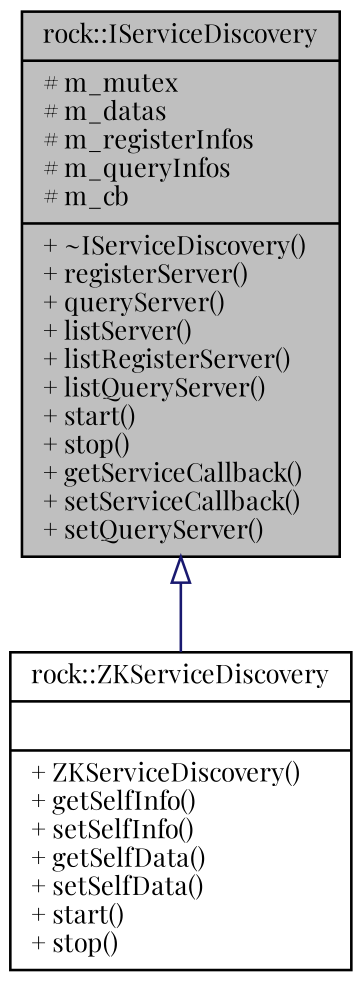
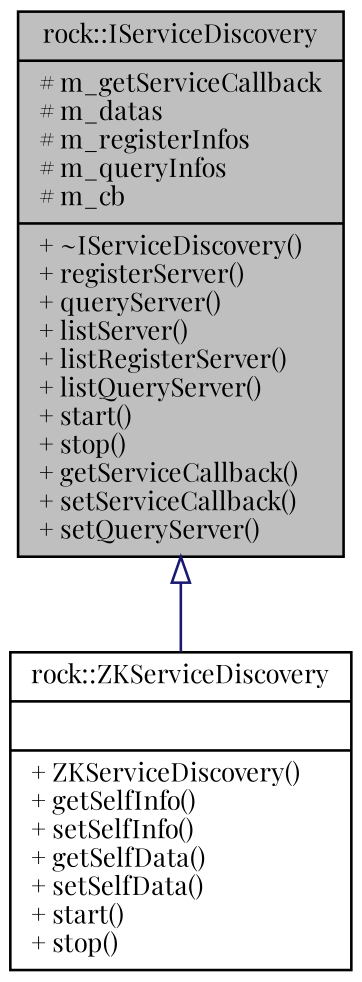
  digraph {
    fontname="Playfair Display"
    node [color=black fontname="Playfair Display" fontsize=10 shape=record style=filled]
-   n1 [fillcolor=grey75 fontcolor=black height=0.2 label="{rock::IServiceDiscovery\n|# m_mutex\l# m_datas\l# m_registerInfos\l# m_queryInfos\l# m_cb\l|+ ~IServiceDiscovery()\l+ registerServer()\l+ queryServer()\l+ listServer()\l+ listRegisterServer()\l+ listQueryServer()\l+ start()\l+ stop()\l+ getServiceCallback()\l+ setServiceCallback()\l+ setQueryServer()\l}" width=0.4]
+   n1 [fillcolor=grey75 fontcolor=black height=0.2 label="{rock::IServiceDiscovery\n|# m_getServiceCallback\l# m_datas\l# m_registerInfos\l# m_queryInfos\l# m_cb\l|+ ~IServiceDiscovery()\l+ registerServer()\l+ queryServer()\l+ listServer()\l+ listRegisterServer()\l+ listQueryServer()\l+ start()\l+ stop()\l+ getServiceCallback()\l+ setServiceCallback()\l+ setQueryServer()\l}" width=0.4]
    n2 [fillcolor=white height=0.2 label="{rock::ZKServiceDiscovery\n||+ ZKServiceDiscovery()\l+ getSelfInfo()\l+ setSelfInfo()\l+ getSelfData()\l+ setSelfData()\l+ start()\l+ stop()\l}" width=0.4]
    n1 -> n2 [arrowtail=onormal color=midnightblue dir=back fontname="Playfair Display" fontsize=10 labelfontname=Helvetica labelfontsize=10 style=solid]
  }
